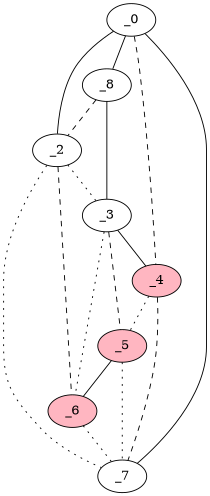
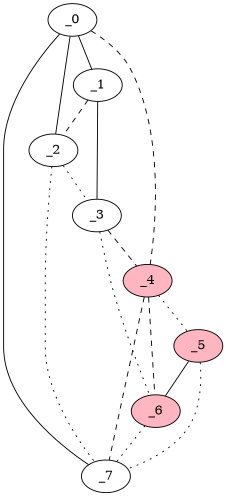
  graph {
    node [fillcolor=white style=filled]
    edge [style=solid valence=2]
    _0 [x=82 y=15]
-   _1 [x=83 y=35 label=_8]
+   _1 [x=83 y=35]
    _2 [x=94 y=33]
    _7 [x=122 y=60]
    _4 [fillcolor=lightpink x=103 y=77]
    _3 [x=101 y=67]
    _6 [fillcolor=lightpink x=113 y=59]
    _5 [fillcolor=lightpink x=105 y=66]
    _0 -- _1 [valence=1]
    _0 -- _2 [valence=1]
    _0 -- _7 [valence=1]
    _0 -- _4 [style=dashed valence=1]
    _1 -- _2 [style=dashed]
    _1 -- _3
    _2 -- _7 [style=dotted]
    _2 -- _3 [style=dotted]
-   _2 -- _6 [style=dashed]
+   _4 -- _6 [style=dashed]
    _4 -- _7 [style=dashed valence=1]
    _4 -- _5 [style=dotted]
-   _3 -- _4
+   _3 -- _4 [style=dashed]
    _3 -- _6 [style=dotted]
-   _3 -- _5 [style=dashed valence=1]
    _6 -- _7 [style=dotted]
    _5 -- _7 [style=dotted valence=1]
    _5 -- _6
  }
